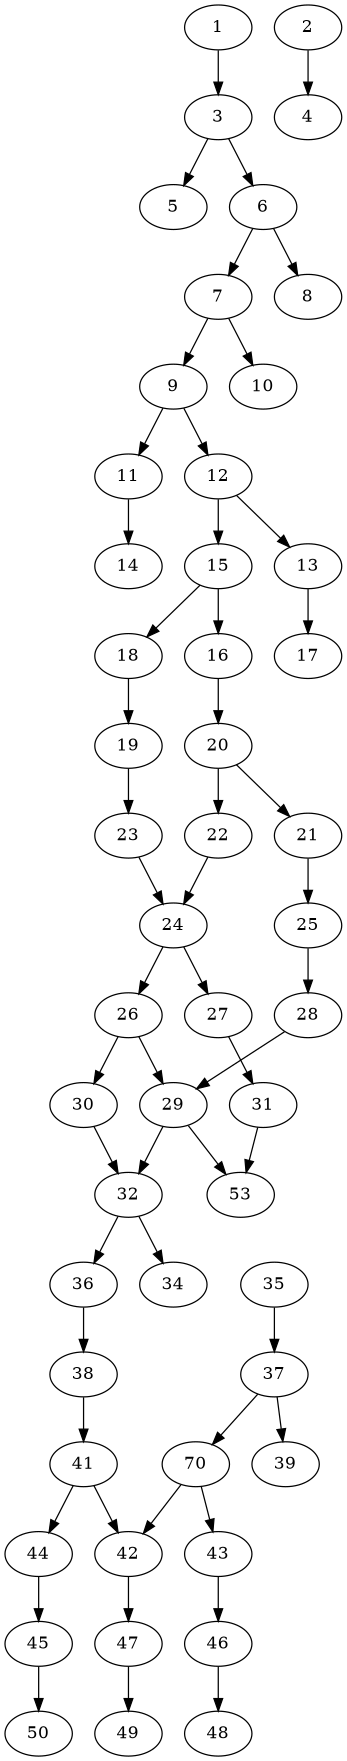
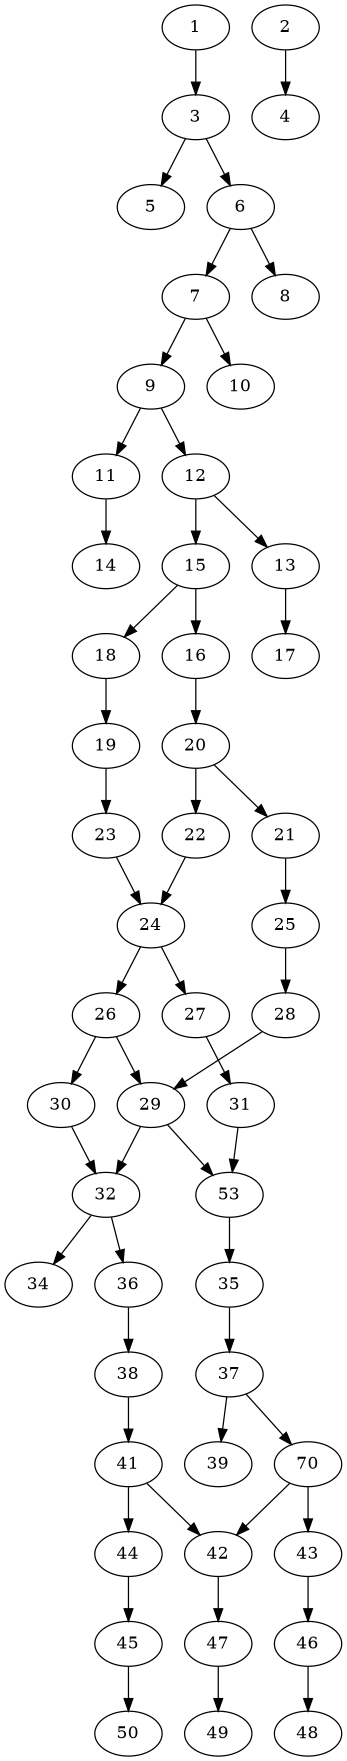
  digraph {
    node [alpha=0.12]
    1 [alpha=0.06 expect_size=35753984]
    3 [alpha=0.05 expect_size=46661632]
    5 [alpha=0.15 expect_size=23566336]
    6 [expect_size=30859264]
    7 [expect_size=22814720]
    8 [alpha=0.10 expect_size=35712000]
    2 [alpha=0.05 expect_size=46694400]
    4 [alpha=0.13 expect_size=50382848]
    9 [alpha=0.18 expect_size=5312512]
    10 [alpha=0.10 expect_size=40713216]
    11 [alpha=0.14 expect_size=19997696]
    12 [alpha=0.10 expect_size=33808384]
    14 [alpha=0.13 expect_size=10006528]
    13 [alpha=0.14 expect_size=45879296]
    15 [alpha=0.17 expect_size=40978432]
    17 [alpha=0.08 expect_size=11598848]
    16 [alpha=0.10 expect_size=30008320]
    18 [alpha=0.00 expect_size=39139328]
    20 [alpha=0.20 expect_size=10689536]
    19 [expect_size=14852096]
    21 [alpha=0.00 expect_size=33652736]
    22 [alpha=0.19 expect_size=19131392]
    23 [alpha=0.14 expect_size=41792512]
    25 [alpha=0.11 expect_size=11533312]
    24 [alpha=0.09 expect_size=28160000]
    26 [alpha=0.05 expect_size=5432320]
    27 [alpha=0.06 expect_size=28266496]
    28 [alpha=0.19 expect_size=47170560]
    29 [alpha=0.13 expect_size=48171008]
    30 [alpha=0.02 expect_size=30348288]
    31 [alpha=0.17 expect_size=30344192]
    32 [alpha=0.04 expect_size=31483904]
    n33 [alpha=0.08 expect_size=28034048 label=53]
    34 [alpha=0.15 expect_size=14228480]
    36 [alpha=0.08 expect_size=14920704]
    35 [alpha=0.16 expect_size=35207168]
    38 [expect_size=39352320]
    37 [alpha=0.03 expect_size=26174464]
    41 [alpha=0.08 expect_size=25819136]
    39 [alpha=0.05 expect_size=37738496]
    n41 [alpha=0.01 expect_size=21403648 label=70]
    42 [alpha=0.02 expect_size=18552832]
    43 [alpha=0.11 expect_size=28171264]
    44 [alpha=0.09 expect_size=48125952]
    47 [alpha=0.03 expect_size=47440896]
    46 [expect_size=27509760]
    45 [alpha=0.11 expect_size=35993600]
    49 [alpha=0.19 expect_size=36770816]
    48 [expect_size=7772160]
    50 [alpha=0.17 expect_size=49674240]
    1 -> 3
    3 -> 5
    3 -> 6
    6 -> 7
    6 -> 8
    7 -> 9
    7 -> 10
    2 -> 4
    9 -> 11
    9 -> 12
    11 -> 14
    12 -> 13
    12 -> 15
    13 -> 17
    15 -> 16
    15 -> 18
    16 -> 20
    18 -> 19
    20 -> 21
    20 -> 22
    19 -> 23
    21 -> 25
    22 -> 24
    23 -> 24
    25 -> 28
    24 -> 26
    24 -> 27
    26 -> 29
    26 -> 30
    27 -> 31
    28 -> 29
    29 -> 32
    29 -> n33
    30 -> 32
    31 -> n33
    32 -> 34
    32 -> 36
+   n33 -> 35
    36 -> 38
    35 -> 37
    38 -> 41
    37 -> 39
    37 -> n41
    41 -> 42
    41 -> 44
    n41 -> 42
    n41 -> 43
    42 -> 47
    43 -> 46
    44 -> 45
    47 -> 49
    46 -> 48
    45 -> 50
  }
